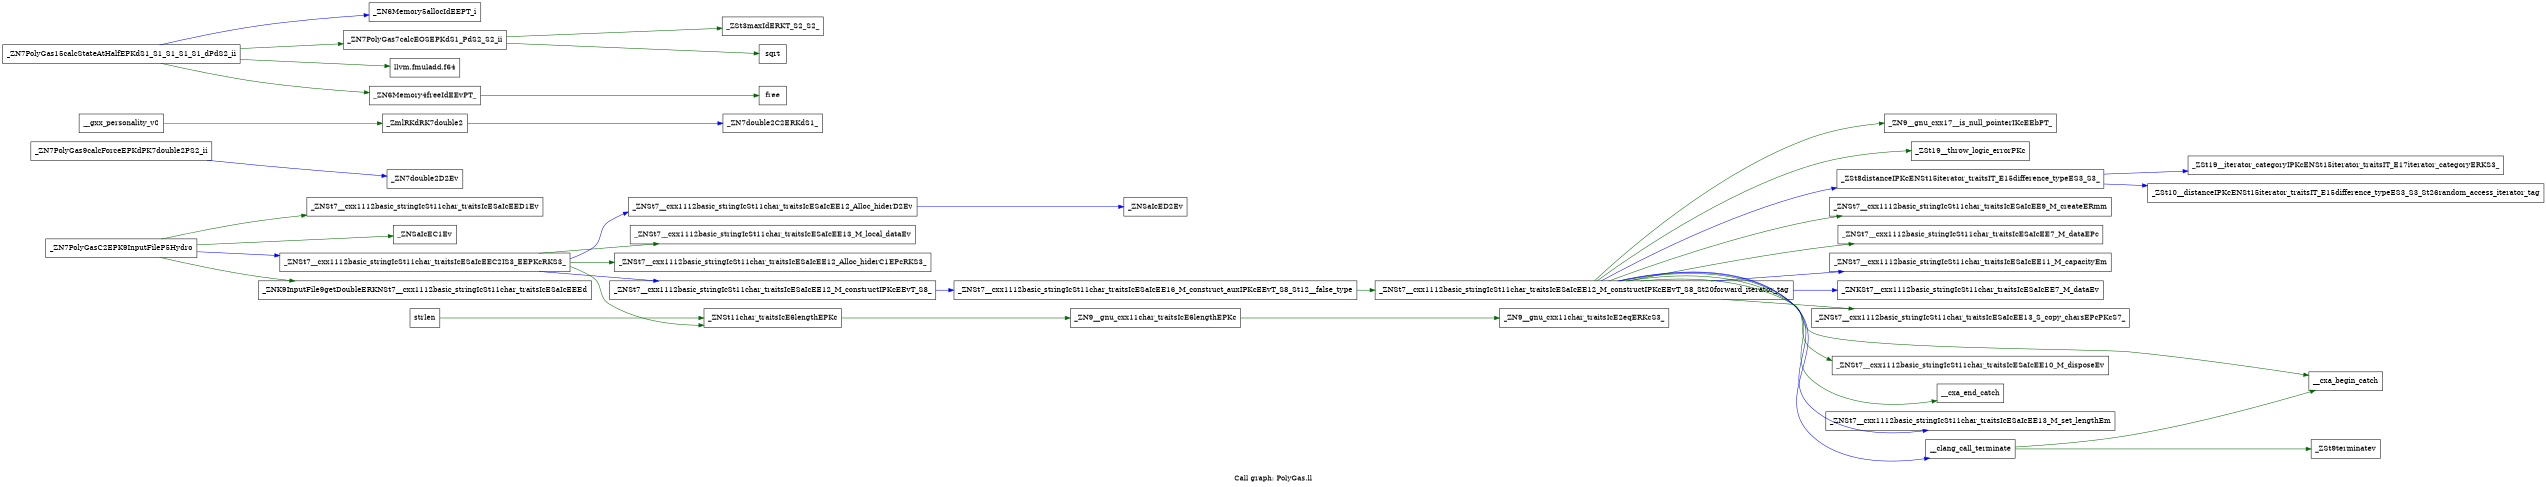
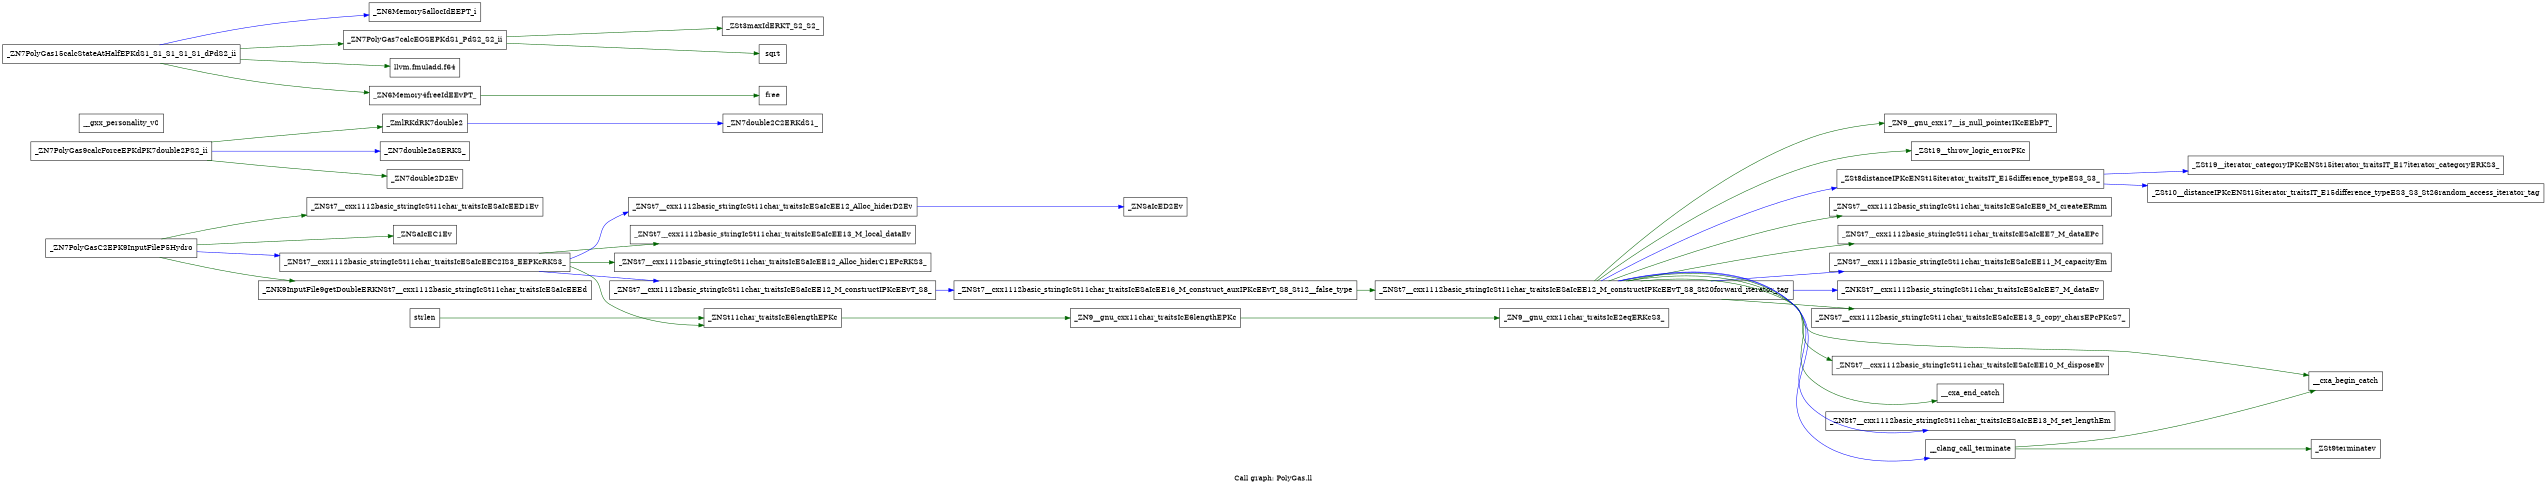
  digraph {
    label="Call graph: PolyGas.ll"
    rankdir=LR
    node [shape=record]
    edge [color=darkgreen]
    n1 [label="{_ZN7PolyGasC2EPK9InputFileP5Hydro}"]
    n2 [label="{_ZNSaIcEC1Ev}"]
    n3 [label="{_ZNSt7__cxx1112basic_stringIcSt11char_traitsIcESaIcEEC2IS3_EEPKcRKS3_}"]
    n4 [label="{_ZNK9InputFile9getDoubleERKNSt7__cxx1112basic_stringIcSt11char_traitsIcESaIcEEEd}"]
    n5 [label="{_ZNSt7__cxx1112basic_stringIcSt11char_traitsIcESaIcEED1Ev}"]
    n6 [label="{_ZNSt7__cxx1112basic_stringIcSt11char_traitsIcESaIcEE13_M_local_dataEv}"]
    n7 [label="{_ZNSt7__cxx1112basic_stringIcSt11char_traitsIcESaIcEE12_Alloc_hiderC1EPcRKS3_}"]
    n8 [label="{_ZNSt11char_traitsIcE6lengthEPKc}"]
    n9 [label="{_ZNSt7__cxx1112basic_stringIcSt11char_traitsIcESaIcEE12_M_constructIPKcEEvT_S8_}"]
    n10 [label="{_ZNSt7__cxx1112basic_stringIcSt11char_traitsIcESaIcEE12_Alloc_hiderD2Ev}"]
    n11 [label="{_ZN9__gnu_cxx11char_traitsIcE6lengthEPKc}"]
    n12 [label="{_ZNSt7__cxx1112basic_stringIcSt11char_traitsIcESaIcEE16_M_construct_auxIPKcEEvT_S8_St12__false_type}"]
    n13 [label="{_ZNSaIcED2Ev}"]
    n14 [label="{_ZN9__gnu_cxx11char_traitsIcE2eqERKcS3_}"]
    n15 [label="{strlen}"]
    n16 [label="{_ZNSt7__cxx1112basic_stringIcSt11char_traitsIcESaIcEE12_M_constructIPKcEEvT_S8_St20forward_iterator_tag}"]
    n17 [label="{__gxx_personality_v0}"]
    n18 [label="{_ZN7PolyGas15calcStateAtHalfEPKdS1_S1_S1_S1_S1_dPdS2_ii}"]
    n19 [label="{_ZN6Memory5allocIdEEPT_i}"]
    n20 [label="{_ZN7PolyGas7calcEOSEPKdS1_PdS2_S2_ii}"]
    n21 [label="{llvm.fmuladd.f64}"]
    n22 [label="{_ZN6Memory4freeIdEEvPT_}"]
    n23 [label="{_ZSt3maxIdERKT_S2_S2_}"]
    n24 [label="{sqrt}"]
    n25 [label="{free}"]
    n26 [label="{_ZN9__gnu_cxx17__is_null_pointerIKcEEbPT_}"]
    n27 [label="{_ZSt19__throw_logic_errorPKc}"]
    n28 [label="{_ZSt8distanceIPKcENSt15iterator_traitsIT_E15difference_typeES3_S3_}"]
    n29 [label="{_ZNSt7__cxx1112basic_stringIcSt11char_traitsIcESaIcEE9_M_createERmm}"]
    n30 [label="{_ZNSt7__cxx1112basic_stringIcSt11char_traitsIcESaIcEE7_M_dataEPc}"]
    n31 [label="{_ZNSt7__cxx1112basic_stringIcSt11char_traitsIcESaIcEE11_M_capacityEm}"]
    n32 [label="{_ZNKSt7__cxx1112basic_stringIcSt11char_traitsIcESaIcEE7_M_dataEv}"]
    n33 [label="{_ZNSt7__cxx1112basic_stringIcSt11char_traitsIcESaIcEE13_S_copy_charsEPcPKcS7_}"]
    n34 [label="{__cxa_begin_catch}"]
    n35 [label="{_ZNSt7__cxx1112basic_stringIcSt11char_traitsIcESaIcEE10_M_disposeEv}"]
    n36 [label="{__cxa_end_catch}"]
    n37 [label="{_ZNSt7__cxx1112basic_stringIcSt11char_traitsIcESaIcEE13_M_set_lengthEm}"]
    n38 [label="{__clang_call_terminate}"]
    n39 [label="{_ZN7PolyGas9calcForceEPKdPK7double2PS2_ii}"]
    n40 [label="{_ZmlRKdRK7double2}"]
+   n41 [label="{_ZN7double2aSERKS_}"]
    n42 [label="{_ZN7double2D2Ev}"]
    n43 [label="{_ZN7double2C2ERKdS1_}"]
    n44 [label="{_ZSt19__iterator_categoryIPKcENSt15iterator_traitsIT_E17iterator_categoryERKS3_}"]
    n45 [label="{_ZSt10__distanceIPKcENSt15iterator_traitsIT_E15difference_typeES3_S3_St26random_access_iterator_tag}"]
    n46 [label="{_ZSt9terminatev}"]
    n1 -> n2
    n1 -> n3 [color=blue]
    n1 -> n4
    n1 -> n5
    n3 -> n6
    n3 -> n7
    n3 -> n8
    n3 -> n9 [color=blue]
    n3 -> n10 [color=blue]
    n8 -> n11
    n9 -> n12 [color=blue]
    n10 -> n13 [color=blue]
    n11 -> n14
    n12 -> n16
    n15 -> n8
    n16 -> n26
    n16 -> n27
    n16 -> n28 [color=blue]
    n16 -> n29
    n16 -> n30
    n16 -> n31 [color=blue]
    n16 -> n32 [color=blue]
    n16 -> n33
    n16 -> n34
    n16 -> n35
    n16 -> n36
    n16 -> n37 [color=blue]
    n16 -> n38 [color=blue]
    n18 -> n19 [color=blue]
    n18 -> n20
    n18 -> n21
    n18 -> n22
    n20 -> n23
    n20 -> n24
    n22 -> n25
    n28 -> n44 [color=blue]
    n28 -> n45 [color=blue]
    n38 -> n34
    n38 -> n46
-   n17 -> n40
-   n39 -> n42 [color=blue]
+   n39 -> n40
+   n39 -> n41 [color=blue]
+   n39 -> n42
    n40 -> n43 [color=blue]
  }
